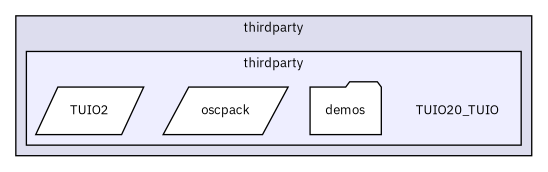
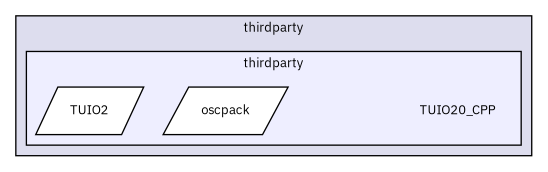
  digraph {
    compound=true
    fontname="IBM Plex Sans"
    node [fontname="IBM Plex Sans" fontsize=10 shape=parallelogram color=black fillcolor=white style=filled]
-   n1 [label=TUIO20_TUIO shape=plaintext color=teal fillcolor="" style=""]
-   n2 [label=demos shape=folder]
+   n1 [label=TUIO20_CPP shape=plaintext color=teal fillcolor="" style=""]
    n3 [label=oscpack]
    n4 [label=TUIO2]
    subgraph cluster_1 {
      bgcolor="#ddddee"
      fontsize=10
      label=thirdparty
      pencolor=black
      subgraph cluster_2 {
        bgcolor="#eeeeff"
        fontsize=10
        pencolor=black
        n1
-       n2
        n3
        n4
      }
    }
  }
